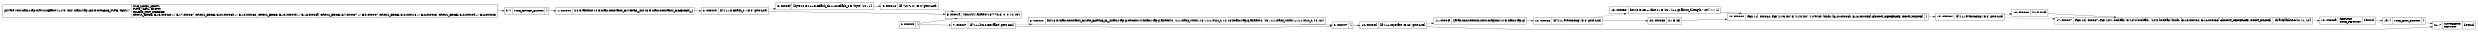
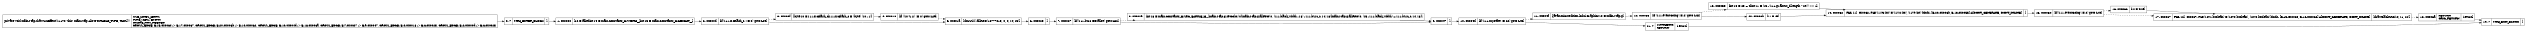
  digraph {
    rankdir=LR
    node [shape=record]
    n1 [label="{0\:\ ?|MTH_ENTER_BLOCK\l|l}"]
    n2 [label="{1\:\ 0x0000|lr2 = falselint r4 = main.Constants_H.WIDTH__lint r5 = main.Constants_H.HEIGHT__l}"]
    n3 [label="{2\:\ 0x000d|lif (r11.srcFlash_c \<= 0) goto L29l}"]
    n4 [label="{3\:\ 0x000f|lbyte r0 = r11.srcFlash_clr11.srcFlash_c = (byte) (r0 \- 1)l}"]
    n5 [label="{5\:\ 0x001a|ldm.Ui.i().fillRect(16777215, 0, 0, r4, r5)l}"]
    n6 [label="{4\:\ 0x0018|lif ((r0 % 2) != 0) goto L29l}"]
    n7 [label="{6\:\ 0x0025|l}"]
    n8 [label="{7\:\ 0x0027|lif (r11.bSrc == false) goto L32l}"]
    n9 [label="{8\:\ 0x0029|lint r8 = main.Constants_H.SRC_BATTLE_H__lmain.Map.g.setColor(0)lmain.Map.g.fillRect(0, (r11.black_width \- r8) \- r11.bSrc_c, r4, r8)lmain.Map.g.fillRect(0, (r5 \- r11.black_width) + r11.bSrc_c, r4, r8)l}"]
    n10 [label="{9\:\ 0x0047|l}"]
    n11 [label="{10\:\ 0x004d|lif (r11.my.state != 22) goto L43l}"]
    n12 [label="{11\:\ 0x004f|ljavax.microedition.lcdui.Graphics r0 = main.Map.gl}"]
    n13 [label="{21\:\ ?|SYNTHETIC\lRETURN\l|lreturnl}"]
    n14 [label="{12\:\ 0x0053|lif (r11.eventGoing != 2) goto L42l}"]
    n15 [label="{19\:\ ?|MTH_EXIT_BLOCK\l|l}"]
    n16 [label="{13\:\ 0x0055|lint r3 = 25 + 4lint r1 = (r5 \- (r11.gr.about_d.length * 29)) \>\> 1l}"]
    n17 [label="{20\:\ 0x006b|lr1 = 45l}"]
    n18 [label="{14\:\ 0x0062|PHI: r1l  0x0062: PHI (r1v3 int) = (r1v2 int), (r1v9 int) binds: [B:20:0x006b, B:13:0x0055] A[DONT_GENERATE, DONT_INLINE]\l|l}"]
    n19 [label="{15\:\ 0x0064|lif (r11.eventGoing != 2) goto L40l}"]
    n20 [label="{16\:\ 0x0066|lr2 = truel}"]
    n21 [label="{17\:\ 0x0067|PHI: r2l  0x0067: PHI (r2v1 boolean) = (r2v0 boolean), (r2v2 boolean) binds: [B:15:0x0064, B:16:0x0066] A[DONT_GENERATE, DONT_INLINE]\l|ldrawBlackSRC(r0, r1, r2)l}"]
    n22 [label="{18\:\ 0x006a|RETURN\lORIG_RETURN\l|lreturnl}"]
    n23 [label="{private void main.Map.drawSrcEffect((r11v0 'this' main.Map A[IMMUTABLE_TYPE, THIS]))  | USE_LINES_HINTS\lTYPE_VARS: EMPTY\lINLINE_NOT_NEEDED\lCROSS_EDGE: B:15:0x0064 \-\> B:17:0x0067, CROSS_EDGE: B:20:0x006b \-\> B:14:0x0062, CROSS_EDGE: B:10:0x004d \-\> B:18:0x006a, CROSS_EDGE: B:7:0x0027 \-\> B:9:0x0047, CROSS_EDGE: B:4:0x0018 \-\> B:6:0x0025, CROSS_EDGE: B:2:0x000d \-\> B:6:0x0025\l}"]
    n1 -> n2
    n2 -> n3
    n3 -> n4 [style=dashed]
    n3 -> n5
    n4 -> n6
-   n7 -> n5
+   n5 -> n7
    n6 -> n5 [style=dashed]
    n7 -> n8
    n8 -> n9 [style=dashed]
    n8 -> n10
    n9 -> n10
    n10 -> n11
    n11 -> n12 [style=dashed]
    n11 -> n13
    n12 -> n14
-   n15 -> n13
+   n13 -> n15
    n14 -> n16 [style=dashed]
    n14 -> n17
    n16 -> n18
    n17 -> n18
    n18 -> n19
    n19 -> n20 [style=dashed]
    n19 -> n21 [style=dashed]
    n20 -> n21
    n21 -> n22 [style=dashed]
    n22 -> n15
    n23 -> n1
  }
